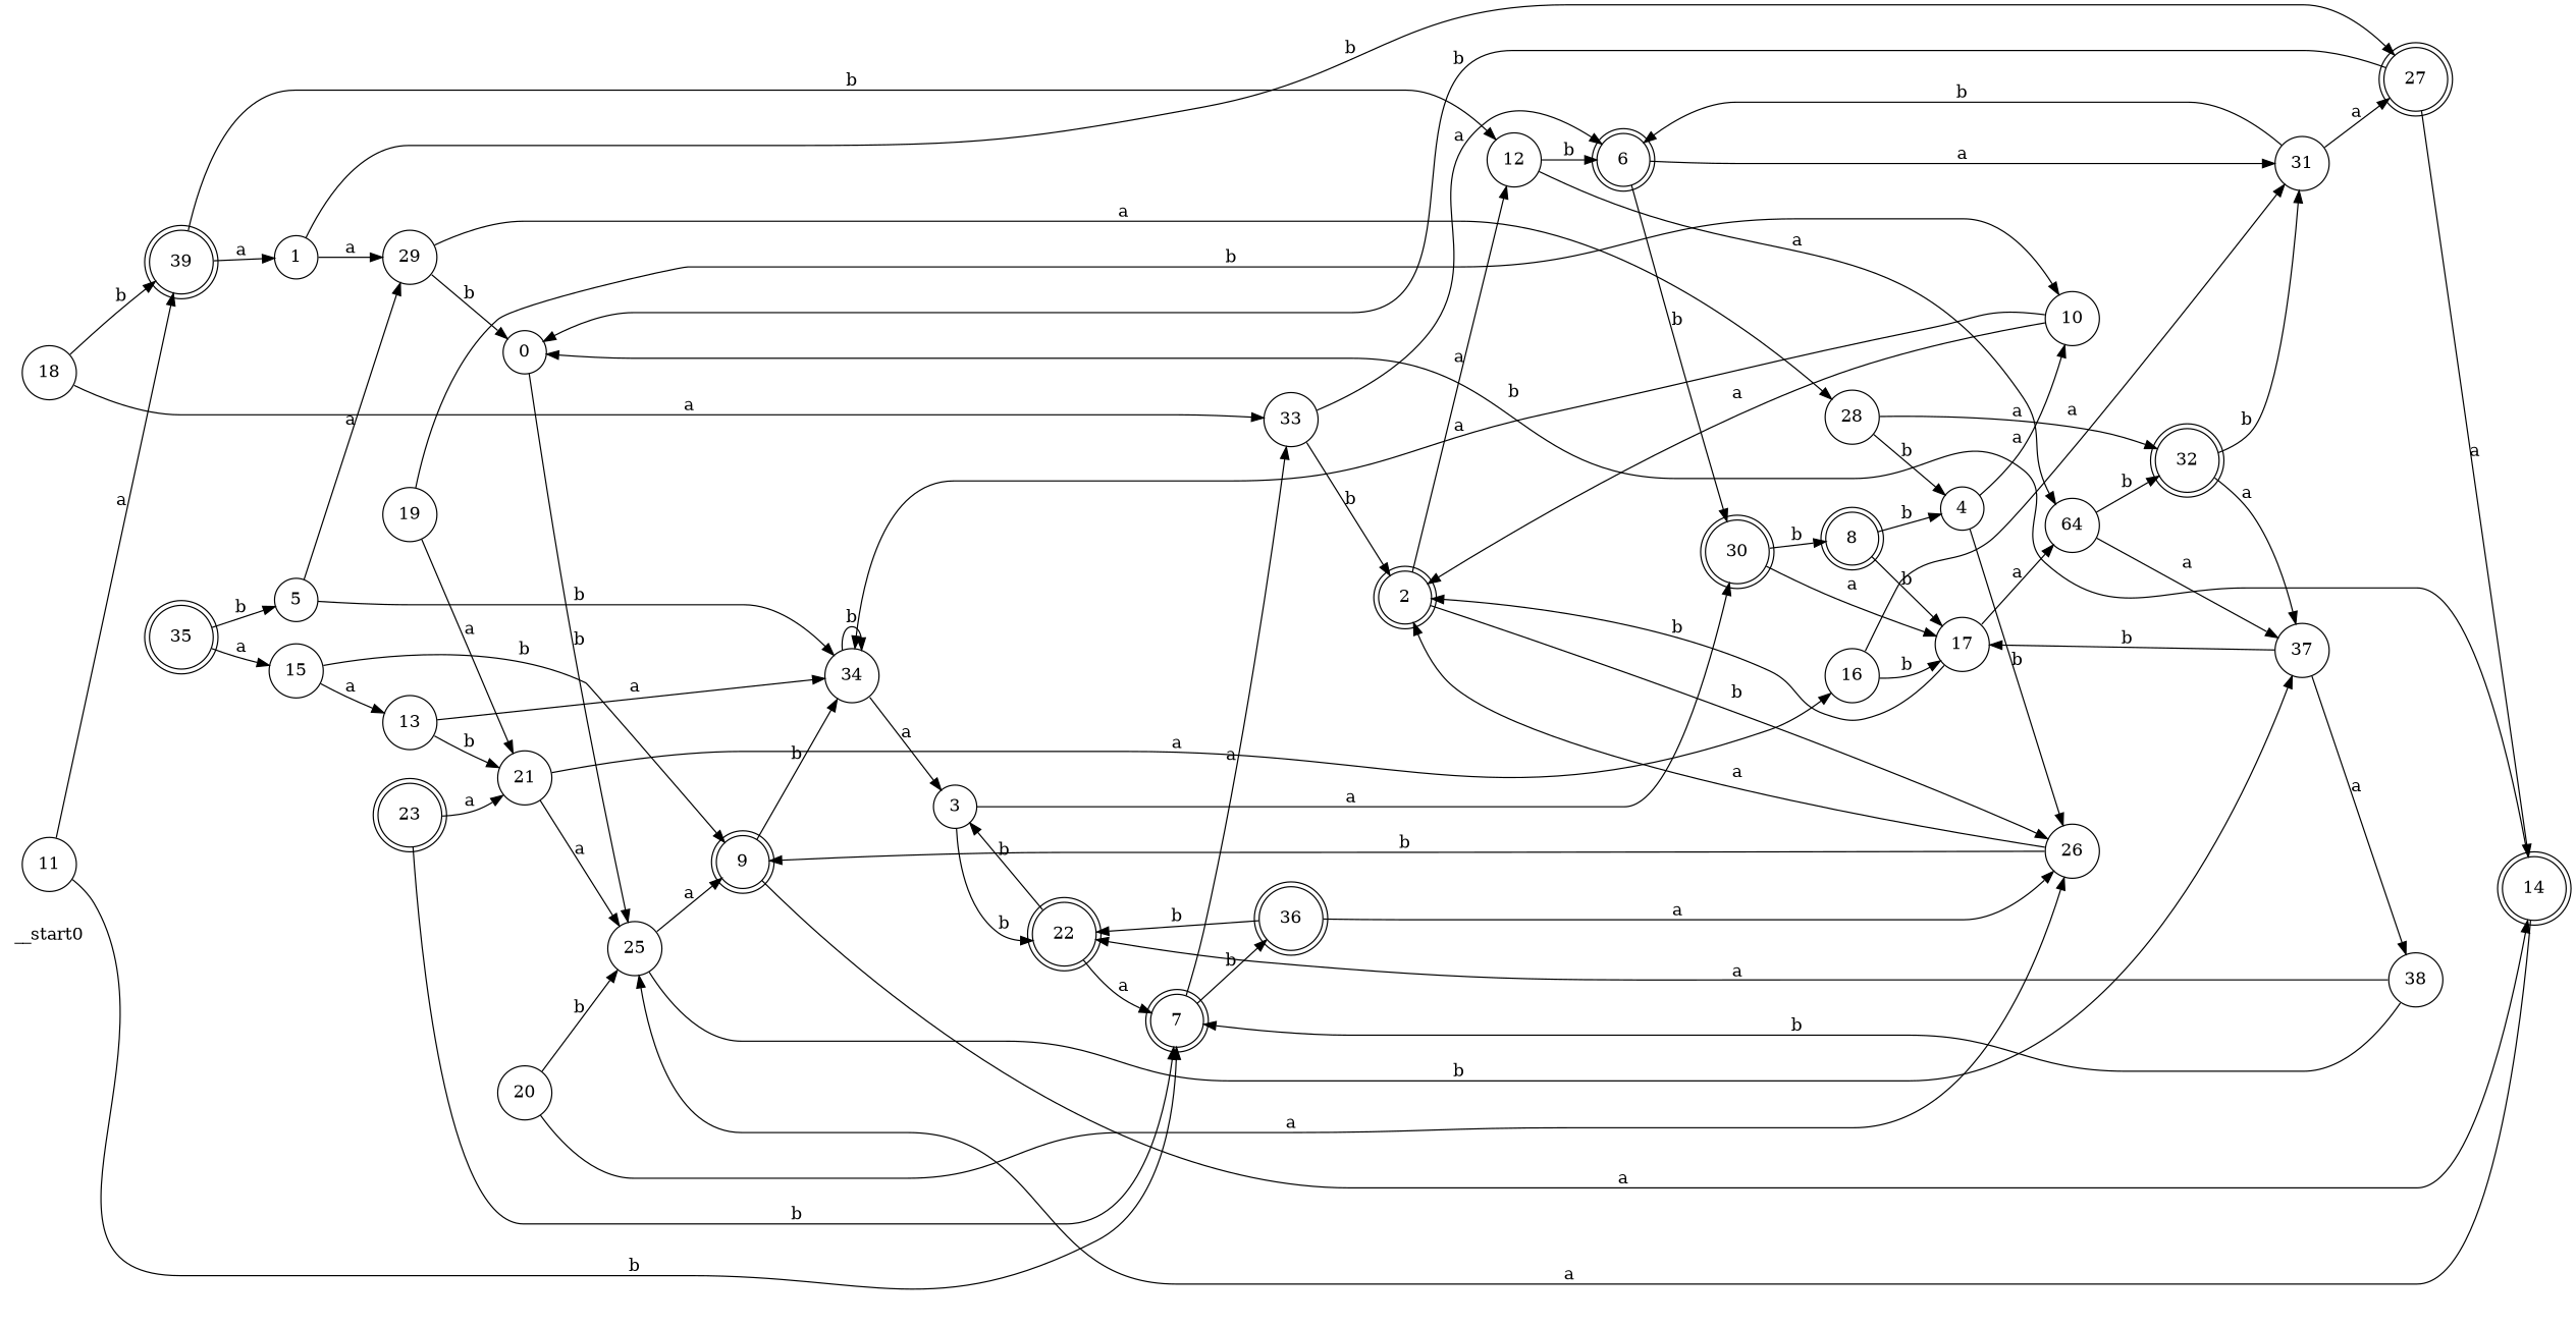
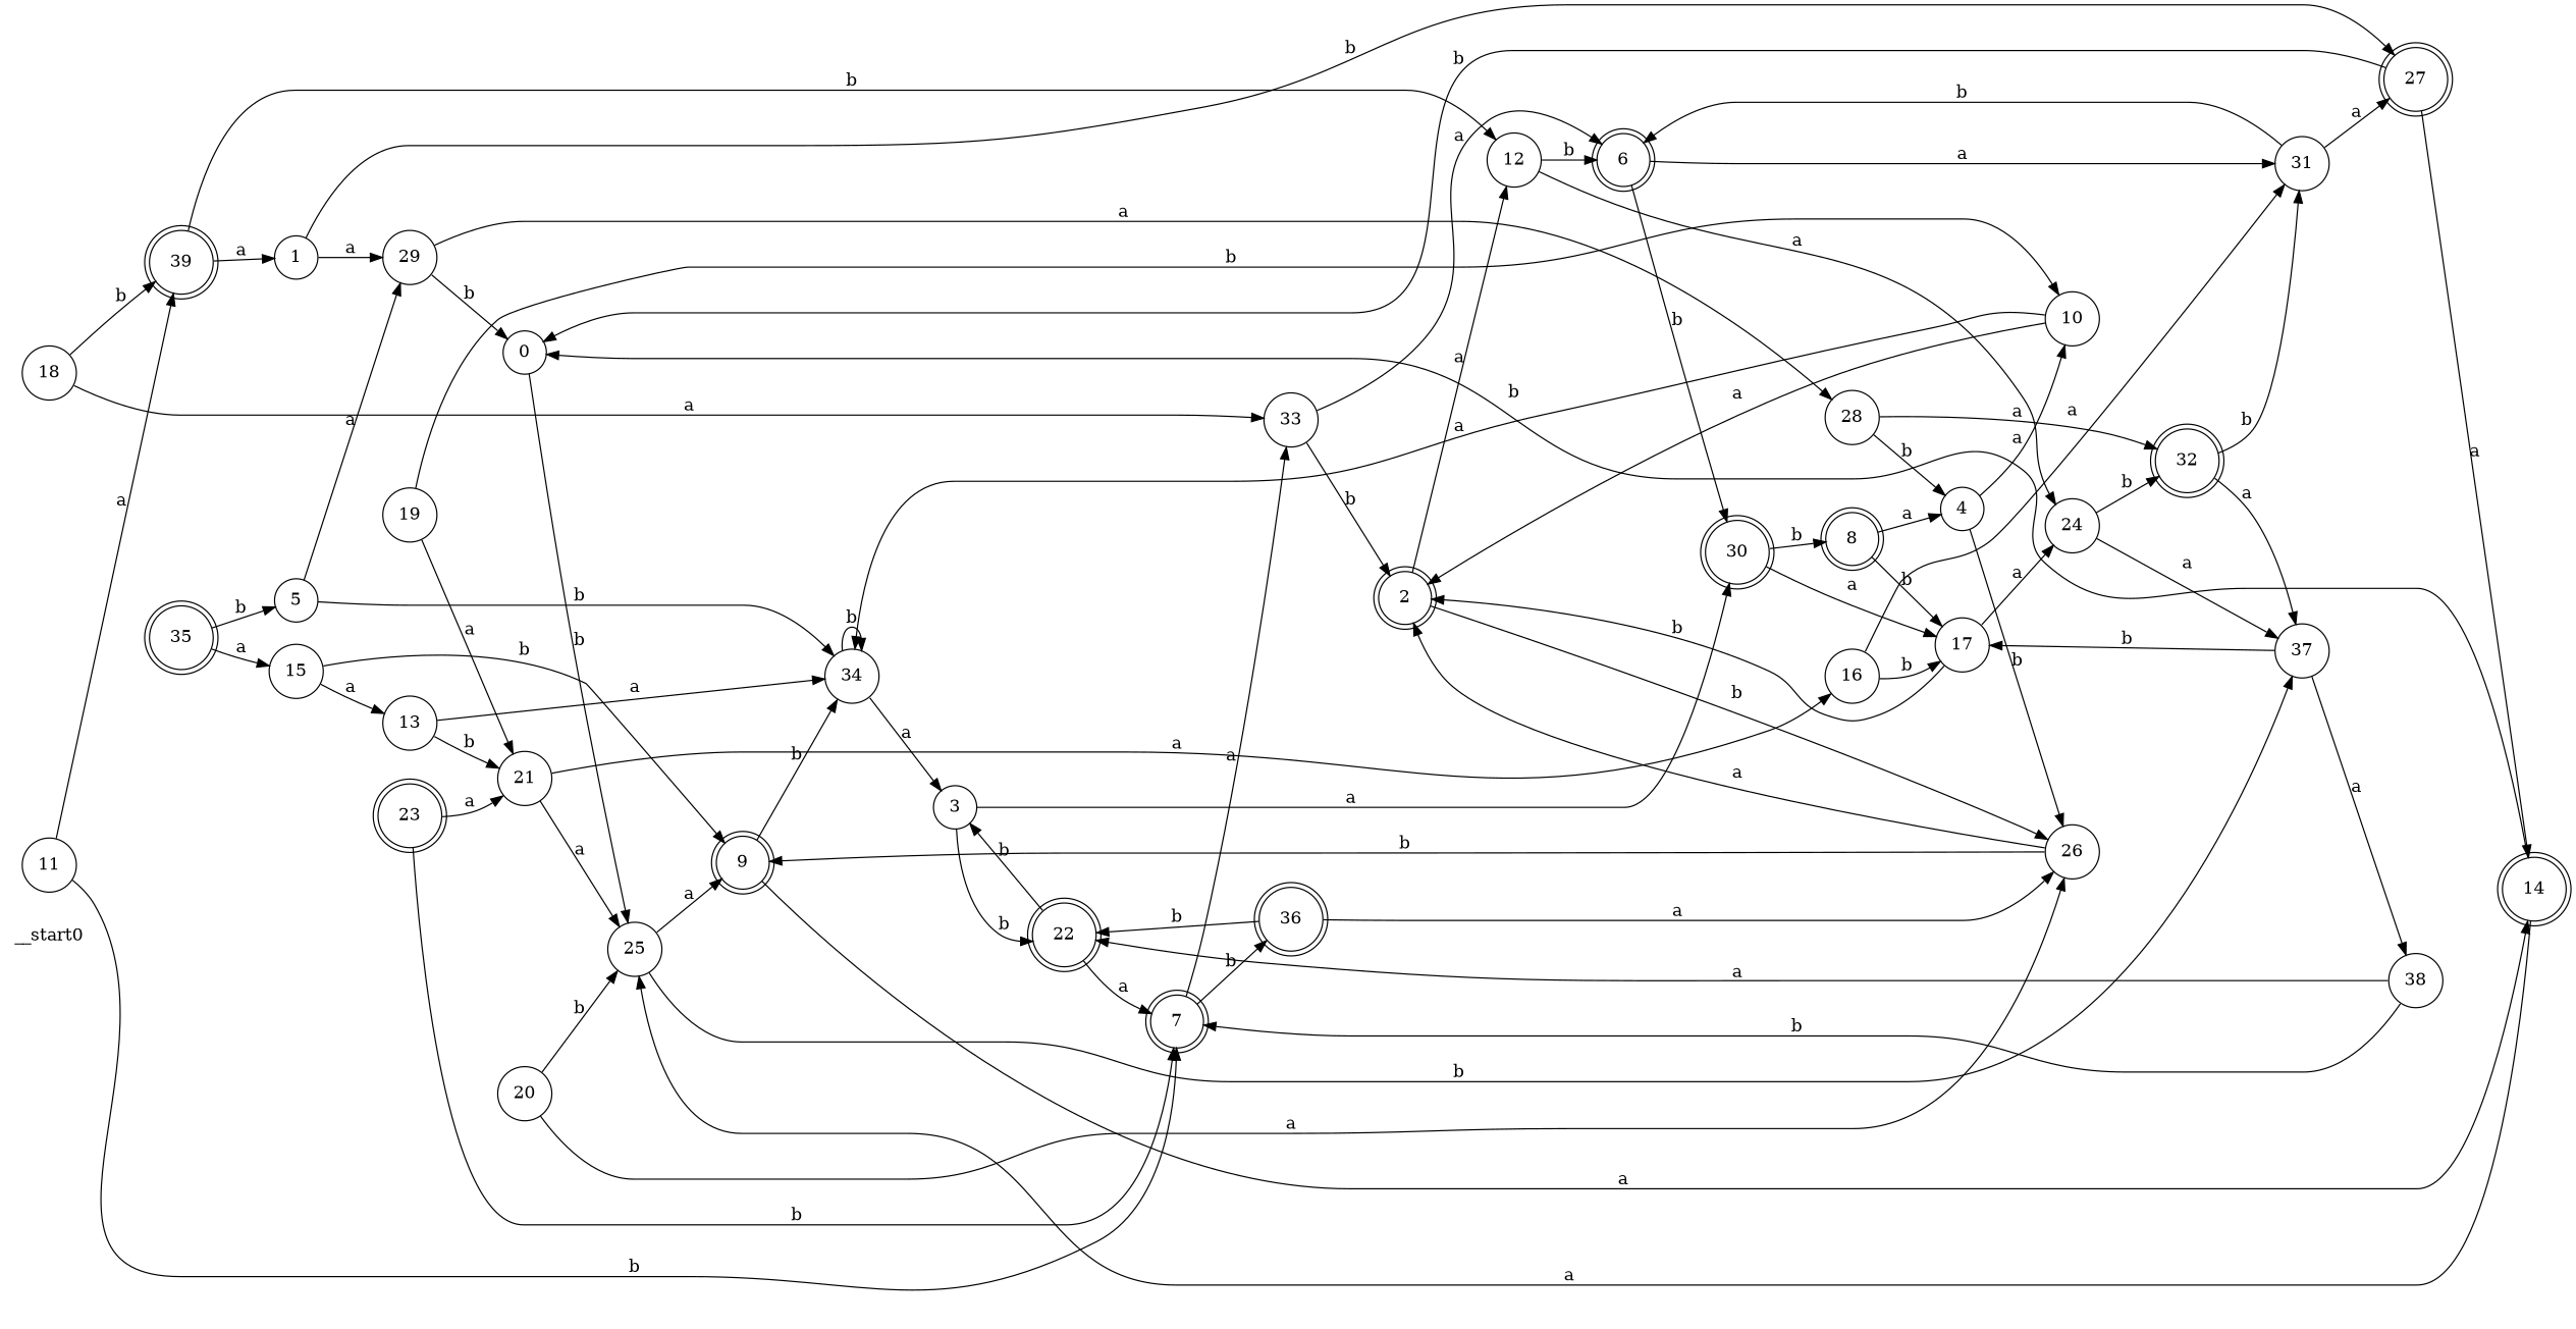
  digraph {
    rankdir=LR
    node [shape=circle color=black fillcolor=white style=filled]
    __start0 [shape=none color="" fillcolor="" style=""]
    n2 [label=0]
    n3 [label=25]
    n4 [label=9 shape=doublecircle style="rounded,filled"]
    n5 [label=37]
    n6 [label=26]
    n7 [label=2 shape=doublecircle style="rounded,filled"]
    n8 [label=1]
    n9 [label=27 shape=doublecircle style="rounded,filled"]
    n10 [label=29]
    n11 [label=14 shape=doublecircle style="rounded,filled"]
    n12 [label=28]
    n13 [label=12]
    n14 [label=6 shape=doublecircle style="rounded,filled"]
-   n15 [label=64]
+   n15 [label=24]
    n16 [label=3]
    n17 [label=22 shape=doublecircle style="rounded,filled"]
    n18 [label=30 shape=doublecircle style="rounded,filled"]
    n19 [label=7 shape=doublecircle style="rounded,filled"]
    n20 [label=8 shape=doublecircle style="rounded,filled"]
    n21 [label=17]
    n22 [label=4]
    n23 [label=10]
    n24 [label=34]
    n25 [label=5]
    n26 [label=31]
    n27 [label=33]
    n28 [label=36 shape=doublecircle style="rounded,filled"]
    n29 [label=11]
    n30 [label=39 shape=doublecircle style="rounded,filled"]
    n31 [label=32 shape=doublecircle style="rounded,filled"]
    n32 [label=13]
    n33 [label=21]
    n34 [label=16]
    n35 [label=15]
    n36 [label=18]
    n37 [label=19]
    n38 [label=20]
    n39 [label=23 shape=doublecircle style="rounded,filled"]
    n40 [label=38]
    n41 [label=35 shape=doublecircle style="rounded,filled"]
    n2 -> n3 [label=b]
    n3 -> n4 [label=a]
    n3 -> n5 [label=b]
    n4 -> n11 [label=a]
    n4 -> n24 [label=b]
    n5 -> n21 [label=b]
    n5 -> n40 [label=a]
    n6 -> n4 [label=b]
    n6 -> n7 [label=a]
    n7 -> n6 [label=b]
    n7 -> n13 [label=a]
    n8 -> n9 [label=b]
    n8 -> n10 [label=a]
    n9 -> n2 [label=b]
    n9 -> n11 [label=a]
    n10 -> n2 [label=b]
    n10 -> n12 [label=a]
    n11 -> n2 [label=b]
    n11 -> n3 [label=a]
    n12 -> n22 [label=b]
    n12 -> n31 [label=a]
    n13 -> n14 [label=b]
    n13 -> n15 [label=a]
    n14 -> n18 [label=b]
    n14 -> n26 [label=a]
    n15 -> n5 [label=a]
    n15 -> n31 [label=b]
    n16 -> n17 [label=b]
    n16 -> n18 [label=a]
    n17 -> n16 [label=b]
    n17 -> n19 [label=a]
    n18 -> n20 [label=b]
    n18 -> n21 [label=a]
    n19 -> n27 [label=a]
    n19 -> n28 [label=b]
    n20 -> n21 [label=b]
-   n20 -> n22 [label=b]
+   n20 -> n22 [label=a]
    n21 -> n7 [label=b]
    n21 -> n15 [label=a]
    n22 -> n6 [label=b]
    n22 -> n23 [label=a]
    n23 -> n7 [label=a]
    n23 -> n24 [label=a]
    n24 -> n16 [label=a]
    n24 -> n24 [label=b]
    n25 -> n10 [label=a]
    n25 -> n24 [label=b]
    n26 -> n9 [label=a]
    n26 -> n14 [label=b]
    n27 -> n7 [label=b]
    n27 -> n14 [label=a]
    n28 -> n6 [label=a]
    n28 -> n17 [label=b]
    n29 -> n19 [label=b]
    n29 -> n30 [label=a]
    n30 -> n8 [label=a]
    n30 -> n13 [label=b]
    n31 -> n5 [label=a]
    n31 -> n26 [label=b]
    n32 -> n24 [label=a]
    n32 -> n33 [label=b]
    n33 -> n3 [label=a]
    n33 -> n34 [label=a]
    n34 -> n21 [label=b]
    n34 -> n26 [label=a]
    n35 -> n4 [label=b]
    n35 -> n32 [label=a]
    n36 -> n27 [label=a]
    n36 -> n30 [label=b]
    n37 -> n23 [label=b]
    n37 -> n33 [label=a]
    n38 -> n3 [label=b]
    n38 -> n6 [label=a]
    n39 -> n19 [label=b]
    n39 -> n33 [label=a]
    n40 -> n17 [label=a]
    n40 -> n19 [label=b]
    n41 -> n25 [label=b]
    n41 -> n35 [label=a]
  }
